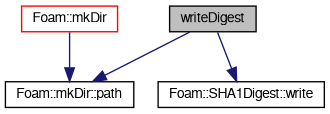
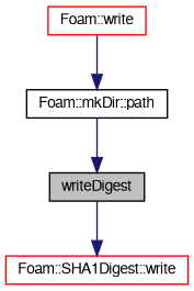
  digraph {
    rankdir=TB
    node [color=black fontname=FreeSans fontsize=10 shape=record]
    edge [color=midnightblue fontname=FreeSans fontsize=10 labelfontname=FreeSans labelfontsize=10 style=solid]
    n1 [fillcolor=grey75 fontcolor=black height=0.2 label=writeDigest style=filled width=0.4]
    n2 [height=0.2 label="Foam::mkDir::path" width=0.4]
-   n3 [height=0.2 label="Foam::SHA1Digest::write" width=0.4]
-   n4 [color=red height=0.2 label="Foam::mkDir" width=0.4]
-   n1 -> n2
+   n3 [color=red height=0.2 label="Foam::SHA1Digest::write" width=0.4]
+   n4 [color=red height=0.2 label="Foam::write" width=0.4]
+   n2 -> n1
    n1 -> n3
    n4 -> n2
  }
